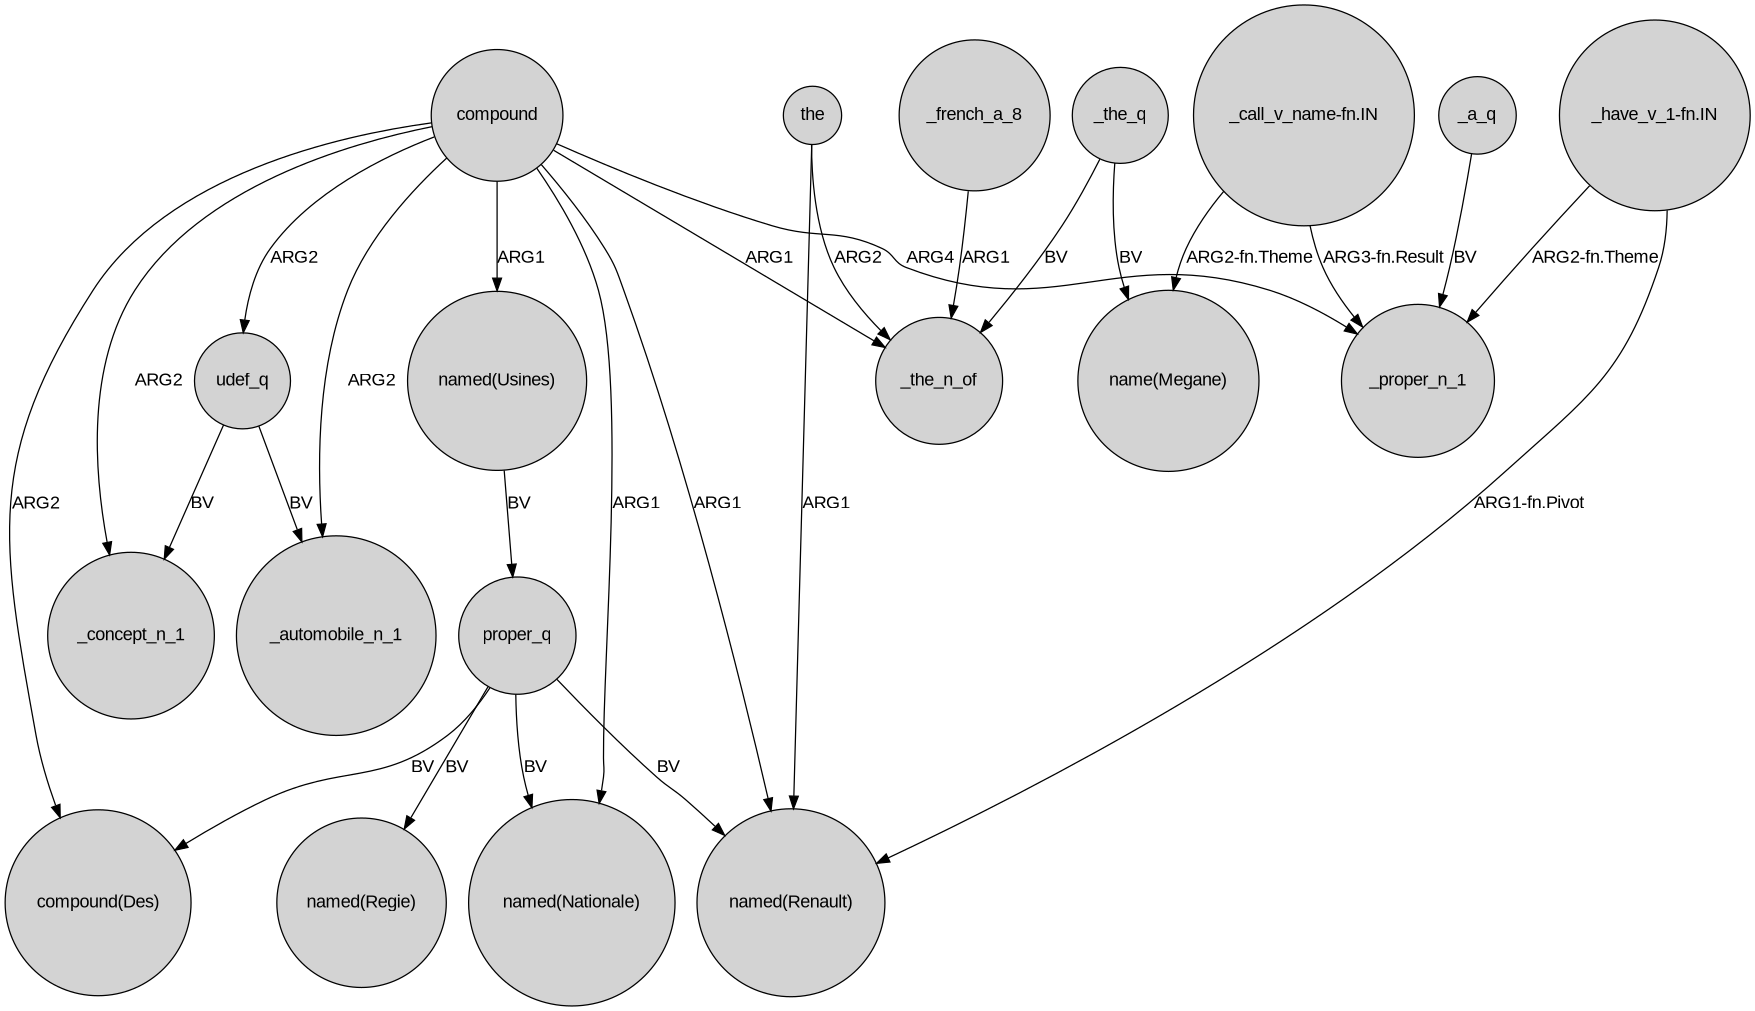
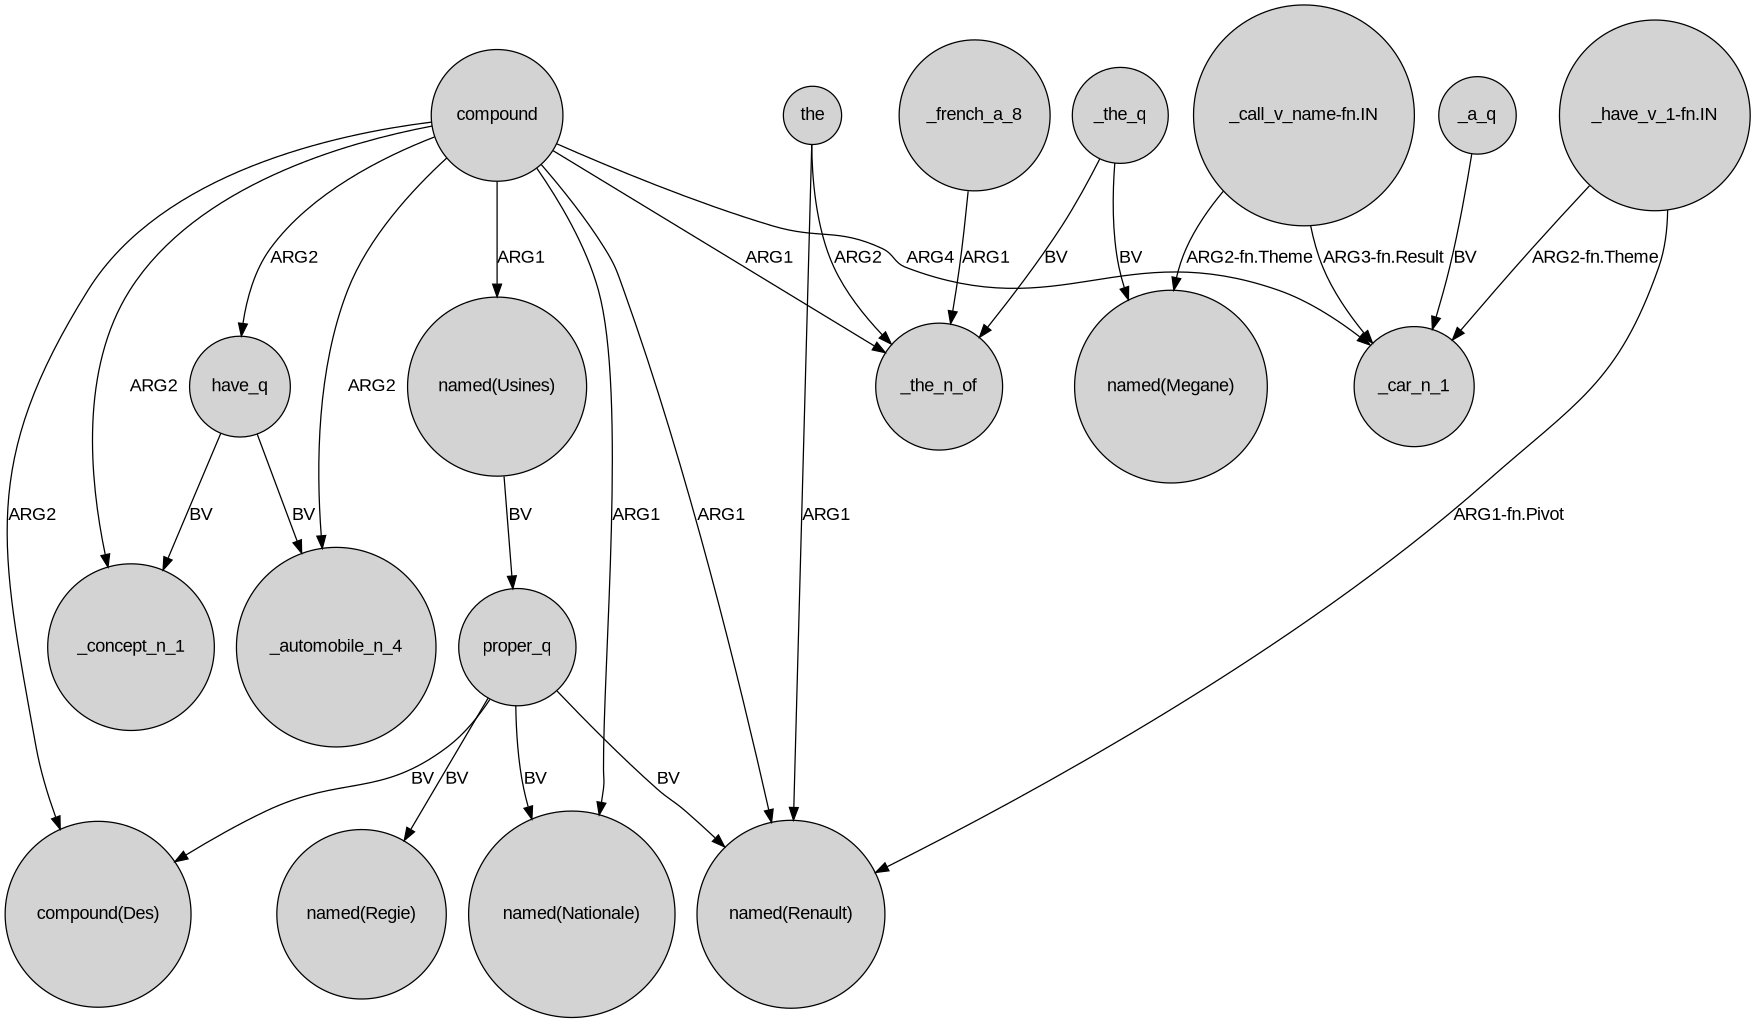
  digraph {
    fontname="Liberation Sans"
    node [fontname="Liberation Sans" shape=circle style=filled]
    edge [fontname="Liberation Sans"]
    "_have_v_1-fn.IN"
-   _car_n_1 [label=_proper_n_1]
+   _car_n_1
    "named(Renault)"
    proper_q
    "named(Regie)"
    n6 [label="compound(Des)"]
    "named(Nationale)"
    "named(Usines)"
-   udef_q
-   _automobile_n_1
+   udef_q [label=have_q]
+   _automobile_n_1 [label=_automobile_n_4]
    _concept_n_1
    compound
    n13 [label=_the_n_of]
    _the_q
-   "named(Megane)" [label="name(Megane)"]
+   "named(Megane)"
    n16 [label=_french_a_8]
    n17 [label=the]
    "_call_v_name-fn.IN"
    _a_q
    "_have_v_1-fn.IN" -> _car_n_1 [label="ARG2-fn.Theme"]
    "_have_v_1-fn.IN" -> "named(Renault)" [label="ARG1-fn.Pivot"]
    proper_q -> "named(Renault)" [label=BV]
    proper_q -> "named(Regie)" [label=BV]
    proper_q -> n6 [label=BV]
    proper_q -> "named(Nationale)" [label=BV]
    "named(Usines)" -> proper_q [label=BV]
    udef_q -> _automobile_n_1 [label=BV]
    udef_q -> _concept_n_1 [label=BV]
    compound -> _car_n_1 [label=ARG4]
    compound -> "named(Renault)" [label=ARG1]
    compound -> n6 [label=ARG2]
    compound -> "named(Nationale)" [label=ARG1]
    compound -> "named(Usines)" [label=ARG1]
    compound -> udef_q [label=ARG2]
    compound -> _automobile_n_1 [label=ARG2]
    compound -> _concept_n_1 [label=ARG2]
    compound -> n13 [label=ARG1]
    _the_q -> n13 [label=BV]
    _the_q -> "named(Megane)" [label=BV]
    n16 -> n13 [label=ARG1]
    n17 -> "named(Renault)" [label=ARG1]
    n17 -> n13 [label=ARG2]
    "_call_v_name-fn.IN" -> _car_n_1 [label="ARG3-fn.Result"]
    "_call_v_name-fn.IN" -> "named(Megane)" [label="ARG2-fn.Theme"]
    _a_q -> _car_n_1 [label=BV]
  }
